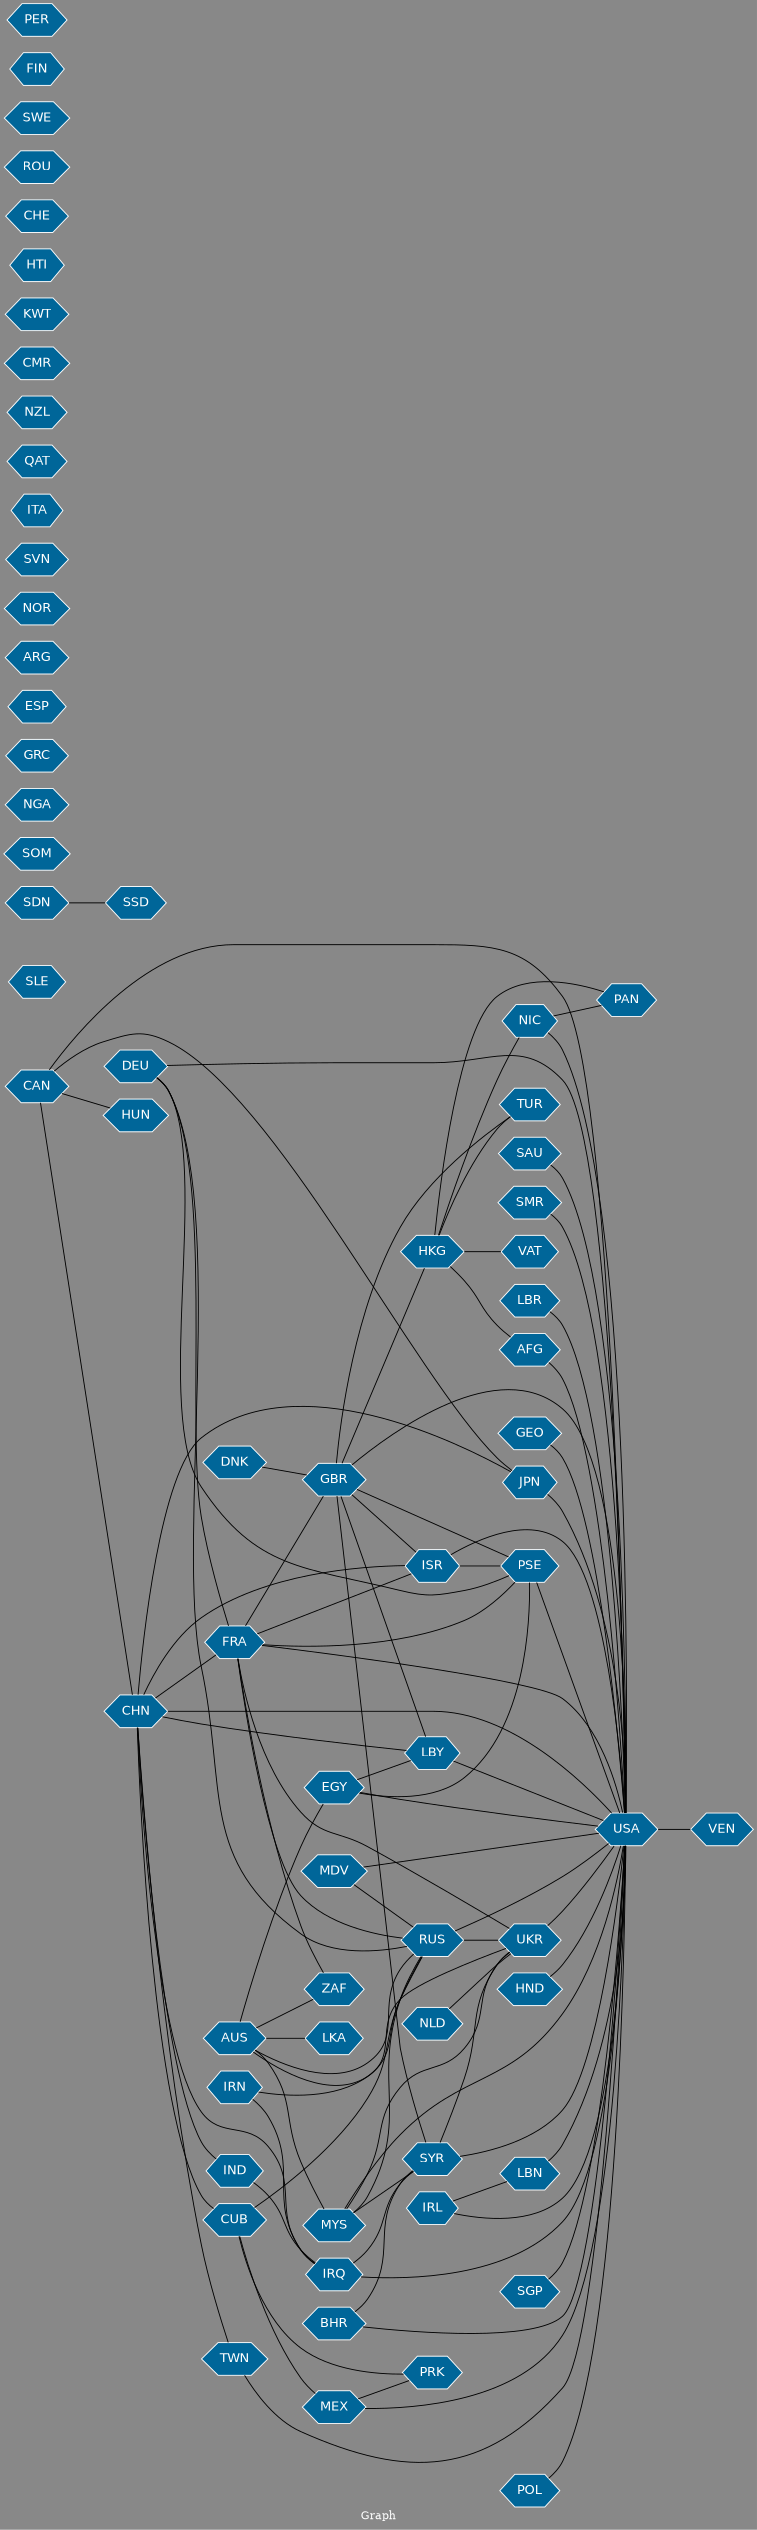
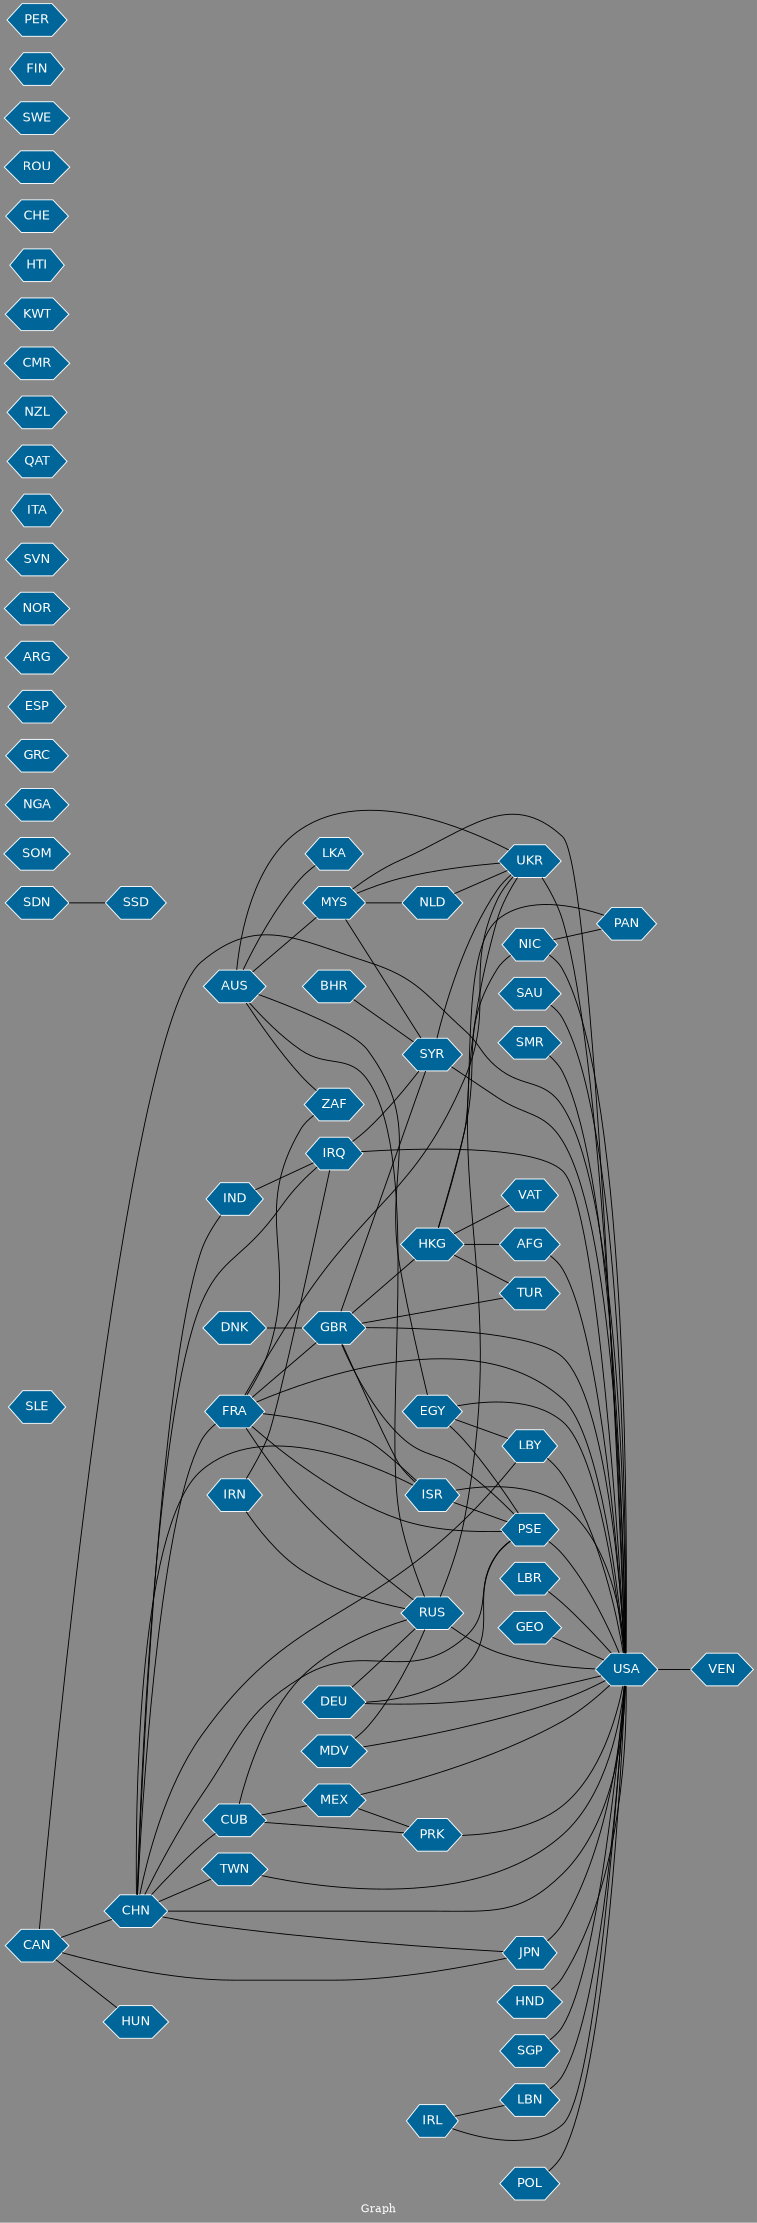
  graph {
    bgcolor="#888888"
    fontcolor=white
    fontsize=12
    label="Graph"
    rankdir=LR
    node [color=white fillcolor="#006699" fontcolor=white fontname=Helvetica shape=hexagon style=filled]
    edge [arrowhead=open color=black fontcolor=white fontname=Courier fontsize=12 weight=1]
    n1 [label=ISR]
    n2 [label=PSE]
    n3 [label=USA]
    n4 [label=VEN]
    n5 [label=RUS]
    n6 [label=UKR]
    n7 [label=CHN]
    n8 [label=LBY]
    n9 [label=JPN]
    n10 [label=FRA]
    n11 [label=IRQ]
    n12 [label=CUB]
    n13 [label=IND]
    n14 [label=TWN]
    n15 [label=ZAF]
    n16 [label=GBR]
    n17 [label=SYR]
    n18 [label=PRK]
    n19 [label=MEX]
    n20 [label=MYS]
    n21 [label=SLE]
    n22 [label=HND]
    n23 [label=AFG]
    n24 [label=SSD]
    n25 [label=SDN]
    n26 [label=AUS]
    n27 [label=EGY]
    n28 [label=LKA]
    n29 [label=TUR]
    n30 [label=HKG]
    n31 [label=VAT]
    n32 [label=NIC]
    n33 [label=PAN]
    n34 [label=SOM]
    n35 [label=DEU]
    n36 [label=CAN]
    n37 [label=HUN]
    n38 [label=NGA]
    n39 [label=GRC]
    n40 [label=SGP]
    n41 [label=NLD]
    n42 [label=MDV]
    n43 [label=IRL]
    n44 [label=LBN]
    n45 [label=IRN]
    n46 [label=ESP]
    n47 [label=ARG]
    n48 [label=NOR]
    n49 [label=SVN]
    n50 [label=POL]
    n51 [label=ITA]
    n52 [label=QAT]
    n53 [label=SAU]
    n54 [label=SMR]
    n55 [label=NZL]
    n56 [label=CMR]
    n57 [label=LBR]
    n58 [label=BHR]
    n59 [label=KWT]
    n60 [label=HTI]
    n61 [label=CHE]
    n62 [label=ROU]
    n63 [label=DNK]
    n64 [label=SWE]
    n65 [label=FIN]
    n66 [label=GEO]
    n67 [label=PER]
    n1 -- n2 [weight=53]
    n1 -- n3 [weight=2]
    n2 -- n3 [weight=6]
    n3 -- n4
    n5 -- n3 [weight=21]
    n5 -- n6 [weight=22]
    n6 -- n3 [weight=9]
    n7 -- n1 [weight=3]
+   n7 -- n2
    n7 -- n3 [weight=15]
    n7 -- n8
    n7 -- n9
    n7 -- n10
    n7 -- n11
    n7 -- n12 [weight=4]
    n7 -- n13
    n7 -- n14
    n8 -- n3
    n9 -- n3 [weight=3]
    n10 -- n1 [weight=2]
    n10 -- n2 [weight=3]
    n10 -- n3 [weight=2]
    n10 -- n5
    n10 -- n6
    n10 -- n15
    n10 -- n16 [weight=2]
    n11 -- n3 [weight=4]
    n11 -- n17 [weight=3]
    n12 -- n5
    n12 -- n18
    n12 -- n19
    n13 -- n11
    n14 -- n3
    n16 -- n1 [weight=2]
    n16 -- n2
    n16 -- n3 [weight=2]
-   n16 -- n8
    n16 -- n17
    n16 -- n29 [weight=2]
    n16 -- n30 [weight=2]
    n17 -- n3
    n17 -- n6 [weight=2]
    n19 -- n3
    n19 -- n18
    n20 -- n3 [weight=2]
-   n20 -- n5 [weight=4]
+   n20 -- n41 [weight=4]
    n20 -- n6 [weight=16]
    n20 -- n17 [weight=2]
    n22 -- n3
    n23 -- n3 [weight=2]
    n25 -- n24 [weight=2]
    n26 -- n5 [weight=2]
    n26 -- n6 [weight=2]
    n26 -- n15
    n26 -- n20 [weight=2]
    n26 -- n27
    n26 -- n28 [weight=4]
    n27 -- n2
    n27 -- n3
    n27 -- n8
    n30 -- n23 [weight=5]
    n30 -- n29 [weight=2]
    n30 -- n31 [weight=2]
    n30 -- n32 [weight=2]
    n30 -- n33
    n32 -- n3
    n32 -- n33
    n35 -- n2
    n35 -- n3 [weight=7]
    n35 -- n5
-   n35 -- n10
    n36 -- n3
    n36 -- n7
    n36 -- n9
    n36 -- n37
    n40 -- n3
    n41 -- n6 [weight=5]
    n42 -- n3
    n42 -- n5
    n43 -- n3
    n43 -- n44
    n44 -- n3
    n45 -- n5
    n45 -- n11
    n50 -- n3 [weight=2]
    n53 -- n3
    n54 -- n3
    n57 -- n3 [weight=2]
-   n58 -- n3
+   n18 -- n3
    n58 -- n17
    n63 -- n16
    n66 -- n3
  }
